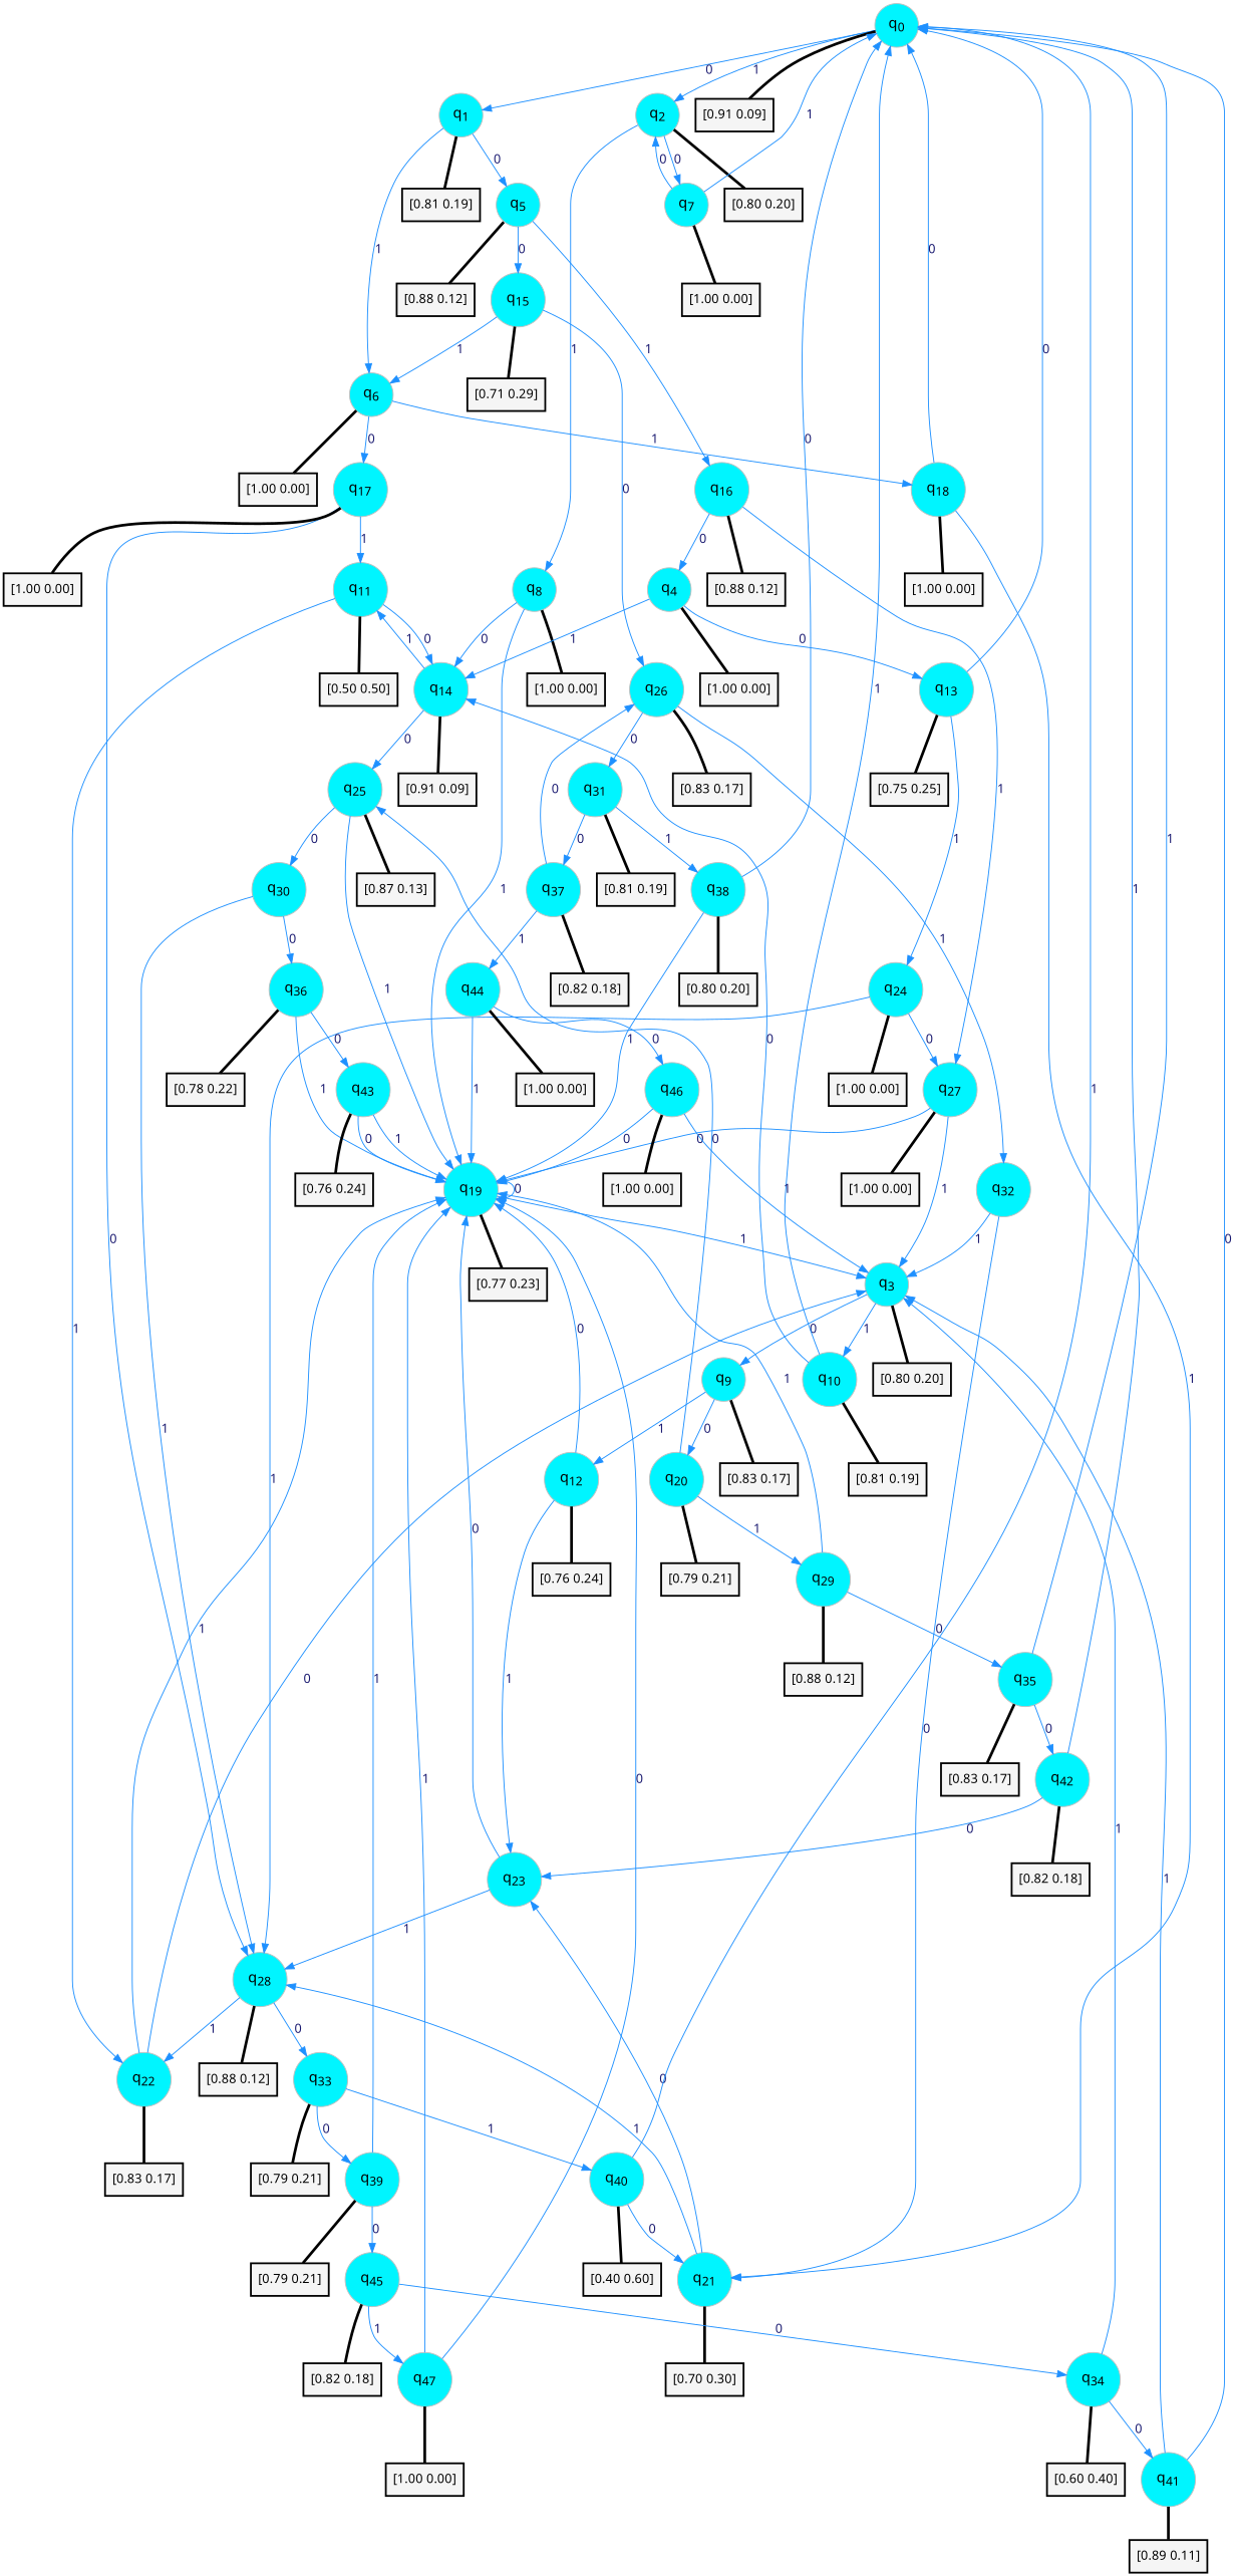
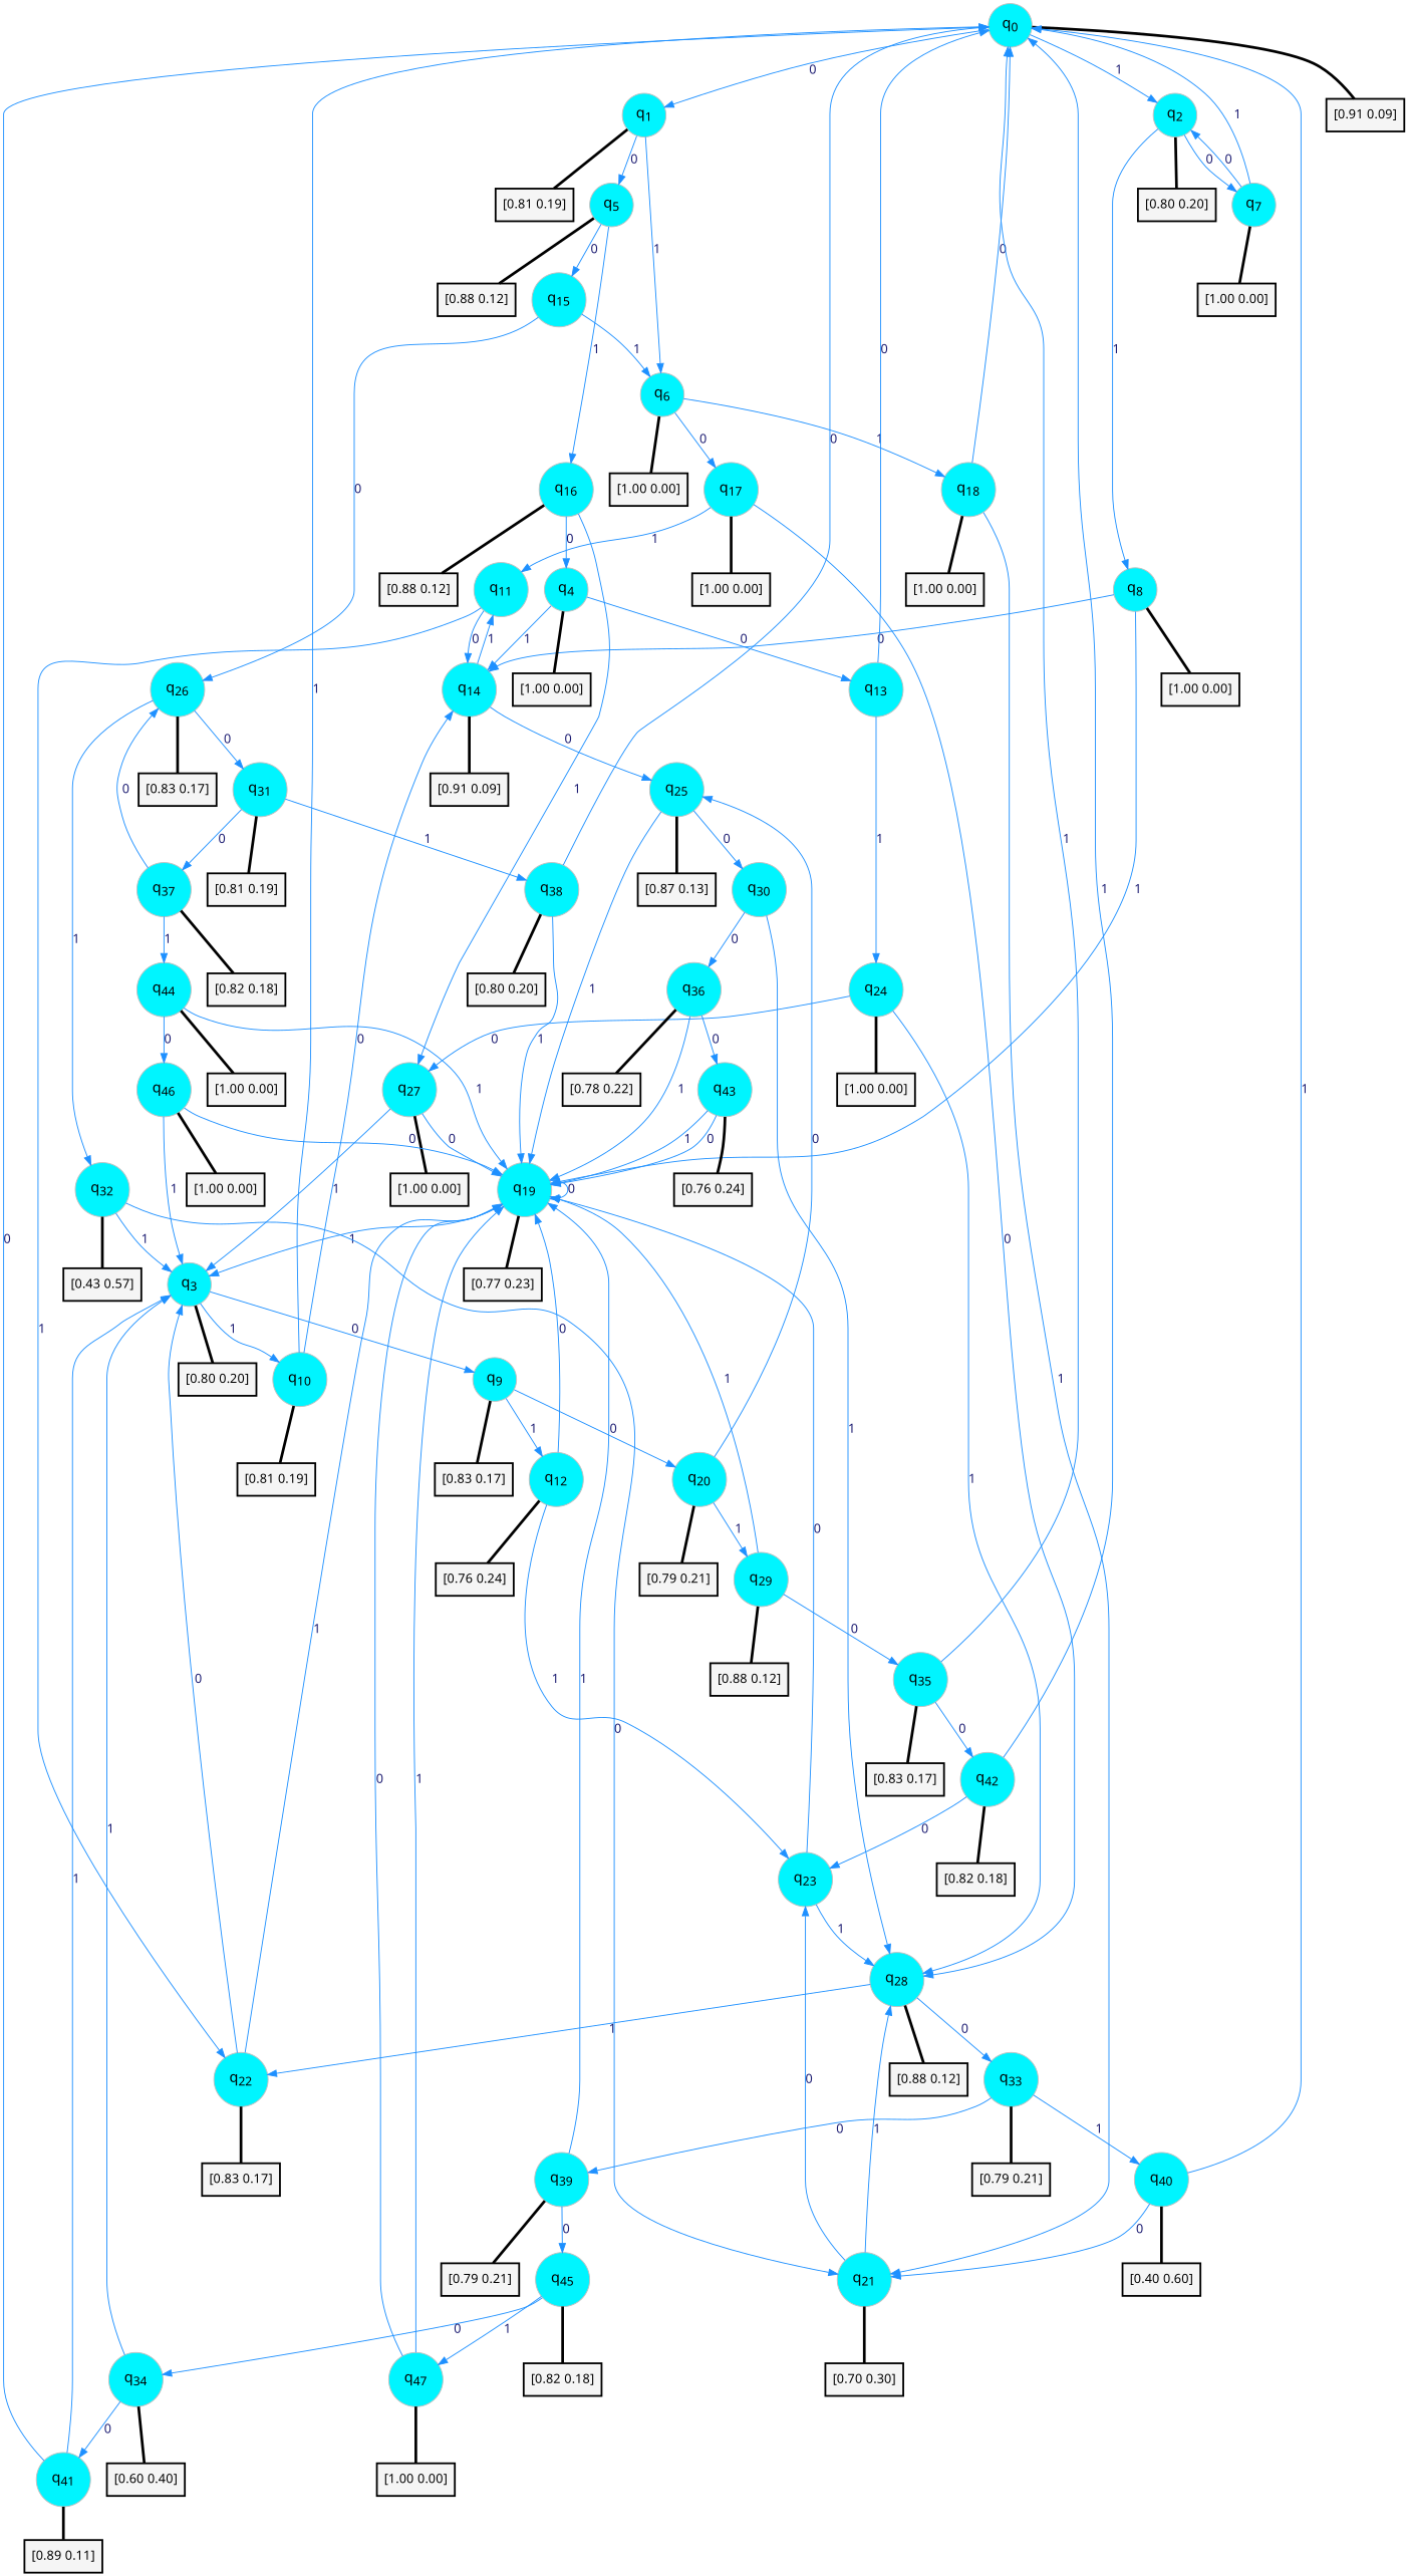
  digraph {
    fontname="Noto Sans"
    rankdir=TD
    node [color=gray fillcolor=turquoise1 fontcolor=black fontname="Noto Sans" fontsize=16 fontweight=bold shape=circle style=filled]
    edge [arrowsize=1 color=dodgerblue1 fontcolor=midnightblue fontname="Noto Sans" fontweight=bold penwidth=1 style=solid weight=20]
    n1 [label=<q<SUB>0</SUB>>]
    n2 [label=<q<SUB>1</SUB>>]
    n3 [label=<q<SUB>2</SUB>>]
    n4 [color=black fillcolor=whitesmoke fontsize=14 label="[0.91 0.09]" penwidth=2 shape=box]
    n5 [label=<q<SUB>5</SUB>>]
    n6 [label=<q<SUB>6</SUB>>]
    n7 [color=black fillcolor=whitesmoke fontsize=14 label="[0.81 0.19]" penwidth=2 shape=box]
    n8 [label=<q<SUB>7</SUB>>]
    n9 [label=<q<SUB>8</SUB>>]
    n10 [color=black fillcolor=whitesmoke fontsize=14 label="[0.80 0.20]" penwidth=2 shape=box]
    n11 [label=<q<SUB>15</SUB>>]
    n12 [label=<q<SUB>16</SUB>>]
    n13 [color=black fillcolor=whitesmoke fontsize=14 label="[0.88 0.12]" penwidth=2 shape=box]
    n14 [label=<q<SUB>17</SUB>>]
    n15 [label=<q<SUB>18</SUB>>]
    n16 [color=black fillcolor=whitesmoke fontsize=14 label="[1.00 0.00]" penwidth=2 shape=box]
    n17 [color=black fillcolor=whitesmoke fontsize=14 label="[1.00 0.00]" penwidth=2 shape=box]
    n18 [label=<q<SUB>14</SUB>>]
    n19 [label=<q<SUB>19</SUB>>]
    n20 [color=black fillcolor=whitesmoke fontsize=14 label="[1.00 0.00]" penwidth=2 shape=box]
    n21 [label=<q<SUB>3</SUB>>]
    n22 [label=<q<SUB>9</SUB>>]
    n23 [label=<q<SUB>10</SUB>>]
    n24 [color=black fillcolor=whitesmoke fontsize=14 label="[0.80 0.20]" penwidth=2 shape=box]
    n25 [label=<q<SUB>12</SUB>>]
    n26 [label=<q<SUB>20</SUB>>]
    n27 [color=black fillcolor=whitesmoke fontsize=14 label="[0.83 0.17]" penwidth=2 shape=box]
    n28 [color=black fillcolor=whitesmoke fontsize=14 label="[0.81 0.19]" penwidth=2 shape=box]
    n29 [label=<q<SUB>4</SUB>>]
    n30 [label=<q<SUB>13</SUB>>]
    n31 [color=black fillcolor=whitesmoke fontsize=14 label="[1.00 0.00]" penwidth=2 shape=box]
    n32 [label=<q<SUB>24</SUB>>]
-   n33 [color=black fillcolor=whitesmoke fontsize=14 label="[0.75 0.25]" penwidth=2 shape=box]
    n34 [label=<q<SUB>11</SUB>>]
    n35 [label=<q<SUB>25</SUB>>]
    n36 [color=black fillcolor=whitesmoke fontsize=14 label="[0.91 0.09]" penwidth=2 shape=box]
    n37 [label=<q<SUB>26</SUB>>]
-   n38 [color=black fillcolor=whitesmoke fontsize=14 label="[0.71 0.29]" penwidth=2 shape=box]
    n39 [label=<q<SUB>27</SUB>>]
    n40 [color=black fillcolor=whitesmoke fontsize=14 label="[0.88 0.12]" penwidth=2 shape=box]
    n41 [label=<q<SUB>28</SUB>>]
    n42 [color=black fillcolor=whitesmoke fontsize=14 label="[1.00 0.00]" penwidth=2 shape=box]
    n43 [label=<q<SUB>21</SUB>>]
    n44 [color=black fillcolor=whitesmoke fontsize=14 label="[1.00 0.00]" penwidth=2 shape=box]
    n45 [color=black fillcolor=whitesmoke fontsize=14 label="[0.77 0.23]" penwidth=2 shape=box]
    n46 [label=<q<SUB>23</SUB>>]
    n47 [color=black fillcolor=whitesmoke fontsize=14 label="[0.76 0.24]" penwidth=2 shape=box]
    n48 [label=<q<SUB>29</SUB>>]
    n49 [color=black fillcolor=whitesmoke fontsize=14 label="[0.79 0.21]" penwidth=2 shape=box]
    n50 [label=<q<SUB>22</SUB>>]
-   n51 [color=black fillcolor=whitesmoke fontsize=14 label="[0.50 0.50]" penwidth=2 shape=box]
    n52 [color=black fillcolor=whitesmoke fontsize=14 label="[0.83 0.17]" penwidth=2 shape=box]
    n53 [color=black fillcolor=whitesmoke fontsize=14 label="[1.00 0.00]" penwidth=2 shape=box]
    n54 [label=<q<SUB>30</SUB>>]
    n55 [color=black fillcolor=whitesmoke fontsize=14 label="[0.87 0.13]" penwidth=2 shape=box]
    n56 [label=<q<SUB>31</SUB>>]
    n57 [label=<q<SUB>32</SUB>>]
    n58 [color=black fillcolor=whitesmoke fontsize=14 label="[0.83 0.17]" penwidth=2 shape=box]
    n59 [color=black fillcolor=whitesmoke fontsize=14 label="[1.00 0.00]" penwidth=2 shape=box]
    n60 [label=<q<SUB>33</SUB>>]
    n61 [color=black fillcolor=whitesmoke fontsize=14 label="[0.88 0.12]" penwidth=2 shape=box]
    n62 [color=black fillcolor=whitesmoke fontsize=14 label="[0.70 0.30]" penwidth=2 shape=box]
    n63 [label=<q<SUB>35</SUB>>]
    n64 [color=black fillcolor=whitesmoke fontsize=14 label="[0.88 0.12]" penwidth=2 shape=box]
    n65 [label=<q<SUB>36</SUB>>]
    n66 [label=<q<SUB>37</SUB>>]
    n67 [label=<q<SUB>38</SUB>>]
    n68 [color=black fillcolor=whitesmoke fontsize=14 label="[0.81 0.19]" penwidth=2 shape=box]
+   n69 [color=black fillcolor=whitesmoke fontsize=14 label="[0.43 0.57]" penwidth=2 shape=box]
    n70 [label=<q<SUB>39</SUB>>]
    n71 [label=<q<SUB>40</SUB>>]
    n72 [color=black fillcolor=whitesmoke fontsize=14 label="[0.79 0.21]" penwidth=2 shape=box]
    n73 [label=<q<SUB>42</SUB>>]
    n74 [color=black fillcolor=whitesmoke fontsize=14 label="[0.83 0.17]" penwidth=2 shape=box]
    n75 [label=<q<SUB>43</SUB>>]
    n76 [color=black fillcolor=whitesmoke fontsize=14 label="[0.78 0.22]" penwidth=2 shape=box]
    n77 [label=<q<SUB>44</SUB>>]
    n78 [color=black fillcolor=whitesmoke fontsize=14 label="[0.82 0.18]" penwidth=2 shape=box]
    n79 [color=black fillcolor=whitesmoke fontsize=14 label="[0.80 0.20]" penwidth=2 shape=box]
    n80 [label=<q<SUB>45</SUB>>]
    n81 [color=black fillcolor=whitesmoke fontsize=14 label="[0.79 0.21]" penwidth=2 shape=box]
    n82 [color=black fillcolor=whitesmoke fontsize=14 label="[0.40 0.60]" penwidth=2 shape=box]
    n83 [label=<q<SUB>34</SUB>>]
    n84 [label=<q<SUB>41</SUB>>]
    n85 [color=black fillcolor=whitesmoke fontsize=14 label="[0.60 0.40]" penwidth=2 shape=box]
    n86 [color=black fillcolor=whitesmoke fontsize=14 label="[0.89 0.11]" penwidth=2 shape=box]
    n87 [color=black fillcolor=whitesmoke fontsize=14 label="[0.82 0.18]" penwidth=2 shape=box]
    n88 [color=black fillcolor=whitesmoke fontsize=14 label="[0.76 0.24]" penwidth=2 shape=box]
    n89 [label=<q<SUB>46</SUB>>]
    n90 [color=black fillcolor=whitesmoke fontsize=14 label="[1.00 0.00]" penwidth=2 shape=box]
    n91 [label=<q<SUB>47</SUB>>]
    n92 [color=black fillcolor=whitesmoke fontsize=14 label="[0.82 0.18]" penwidth=2 shape=box]
    n93 [color=black fillcolor=whitesmoke fontsize=14 label="[1.00 0.00]" penwidth=2 shape=box]
    n94 [color=black fillcolor=whitesmoke fontsize=14 label="[1.00 0.00]" penwidth=2 shape=box]
    n1 -> n2 [label=0]
    n1 -> n3 [label=1]
    n1 -> n4 [arrowhead=none color=black penwidth=3]
    n2 -> n5 [label=0]
    n2 -> n6 [label=1]
    n2 -> n7 [arrowhead=none color=black penwidth=3]
    n3 -> n8 [label=0]
    n3 -> n9 [label=1]
    n3 -> n10 [arrowhead=none color=black penwidth=3]
    n5 -> n11 [label=0]
    n5 -> n12 [label=1]
    n5 -> n13 [arrowhead=none color=black penwidth=3]
    n6 -> n14 [label=0]
    n6 -> n15 [label=1]
    n6 -> n16 [arrowhead=none color=black penwidth=3]
    n8 -> n1 [label=1]
    n8 -> n3 [label=0]
    n8 -> n17 [arrowhead=none color=black penwidth=3]
    n9 -> n18 [label=0]
    n9 -> n19 [label=1]
    n9 -> n20 [arrowhead=none color=black penwidth=3]
    n11 -> n6 [label=1]
    n11 -> n37 [label=0]
-   n11 -> n38 [arrowhead=none color=black penwidth=3]
    n12 -> n29 [label=0]
    n12 -> n39 [label=1]
    n12 -> n40 [arrowhead=none color=black penwidth=3]
    n14 -> n34 [label=1]
    n14 -> n41 [label=0]
    n14 -> n42 [arrowhead=none color=black penwidth=3]
    n15 -> n1 [label=0]
    n15 -> n43 [label=1]
    n15 -> n44 [arrowhead=none color=black penwidth=3]
    n18 -> n34 [label=1]
    n18 -> n35 [label=0]
    n18 -> n36 [arrowhead=none color=black penwidth=3]
    n19 -> n19 [label=0]
    n19 -> n21 [label=1]
    n19 -> n45 [arrowhead=none color=black penwidth=3]
    n21 -> n22 [label=0]
    n21 -> n23 [label=1]
    n21 -> n24 [arrowhead=none color=black penwidth=3]
    n22 -> n25 [label=1]
    n22 -> n26 [label=0]
    n22 -> n27 [arrowhead=none color=black penwidth=3]
    n23 -> n1 [label=1]
    n23 -> n18 [label=0]
    n23 -> n28 [arrowhead=none color=black penwidth=3]
    n25 -> n19 [label=0]
    n25 -> n46 [label=1]
    n25 -> n47 [arrowhead=none color=black penwidth=3]
    n26 -> n35 [label=0]
    n26 -> n48 [label=1]
    n26 -> n49 [arrowhead=none color=black penwidth=3]
    n29 -> n18 [label=1]
    n29 -> n30 [label=0]
    n29 -> n31 [arrowhead=none color=black penwidth=3]
    n30 -> n1 [label=0]
    n30 -> n32 [label=1]
-   n30 -> n33 [arrowhead=none color=black penwidth=3]
    n32 -> n39 [label=0]
    n32 -> n41 [label=1]
    n32 -> n53 [arrowhead=none color=black penwidth=3]
    n34 -> n18 [label=0]
    n34 -> n50 [label=1]
-   n34 -> n51 [arrowhead=none color=black penwidth=3]
    n35 -> n19 [label=1]
    n35 -> n54 [label=0]
    n35 -> n55 [arrowhead=none color=black penwidth=3]
    n37 -> n56 [label=0]
    n37 -> n57 [label=1]
    n37 -> n58 [arrowhead=none color=black penwidth=3]
    n39 -> n19 [label=0]
    n39 -> n21 [label=1]
    n39 -> n59 [arrowhead=none color=black penwidth=3]
    n41 -> n50 [label=1]
    n41 -> n60 [label=0]
    n41 -> n61 [arrowhead=none color=black penwidth=3]
    n43 -> n41 [label=1]
    n43 -> n46 [label=0]
    n43 -> n62 [arrowhead=none color=black penwidth=3]
    n46 -> n19 [label=0]
    n46 -> n41 [label=1]
    n48 -> n19 [label=1]
    n48 -> n63 [label=0]
    n48 -> n64 [arrowhead=none color=black penwidth=3]
    n50 -> n19 [label=1]
    n50 -> n21 [label=0]
    n50 -> n52 [arrowhead=none color=black penwidth=3]
    n54 -> n41 [label=1]
    n54 -> n65 [label=0]
    n56 -> n66 [label=0]
    n56 -> n67 [label=1]
    n56 -> n68 [arrowhead=none color=black penwidth=3]
    n57 -> n21 [label=1]
    n57 -> n43 [label=0]
+   n57 -> n69 [arrowhead=none color=black penwidth=3]
    n60 -> n70 [label=0]
    n60 -> n71 [label=1]
    n60 -> n72 [arrowhead=none color=black penwidth=3]
    n63 -> n1 [label=1]
    n63 -> n73 [label=0]
    n63 -> n74 [arrowhead=none color=black penwidth=3]
    n65 -> n19 [label=1]
    n65 -> n75 [label=0]
    n65 -> n76 [arrowhead=none color=black penwidth=3]
    n66 -> n37 [label=0]
    n66 -> n77 [label=1]
    n66 -> n78 [arrowhead=none color=black penwidth=3]
    n67 -> n1 [label=0]
    n67 -> n19 [label=1]
    n67 -> n79 [arrowhead=none color=black penwidth=3]
    n70 -> n19 [label=1]
    n70 -> n80 [label=0]
    n70 -> n81 [arrowhead=none color=black penwidth=3]
    n71 -> n1 [label=1]
    n71 -> n43 [label=0]
    n71 -> n82 [arrowhead=none color=black penwidth=3]
    n73 -> n1 [label=1]
    n73 -> n46 [label=0]
    n73 -> n87 [arrowhead=none color=black penwidth=3]
    n75 -> n19 [label=0]
    n75 -> n19 [label=1]
    n75 -> n88 [arrowhead=none color=black penwidth=3]
    n77 -> n19 [label=1]
    n77 -> n89 [label=0]
    n77 -> n90 [arrowhead=none color=black penwidth=3]
    n80 -> n83 [label=0]
    n80 -> n91 [label=1]
    n80 -> n92 [arrowhead=none color=black penwidth=3]
    n83 -> n21 [label=1]
    n83 -> n84 [label=0]
    n83 -> n85 [arrowhead=none color=black penwidth=3]
    n84 -> n1 [label=0]
    n84 -> n21 [label=1]
    n84 -> n86 [arrowhead=none color=black penwidth=3]
    n89 -> n19 [label=0]
    n89 -> n21 [label=1]
    n89 -> n93 [arrowhead=none color=black penwidth=3]
    n91 -> n19 [label=0]
    n91 -> n19 [label=1]
    n91 -> n94 [arrowhead=none color=black penwidth=3]
  }
